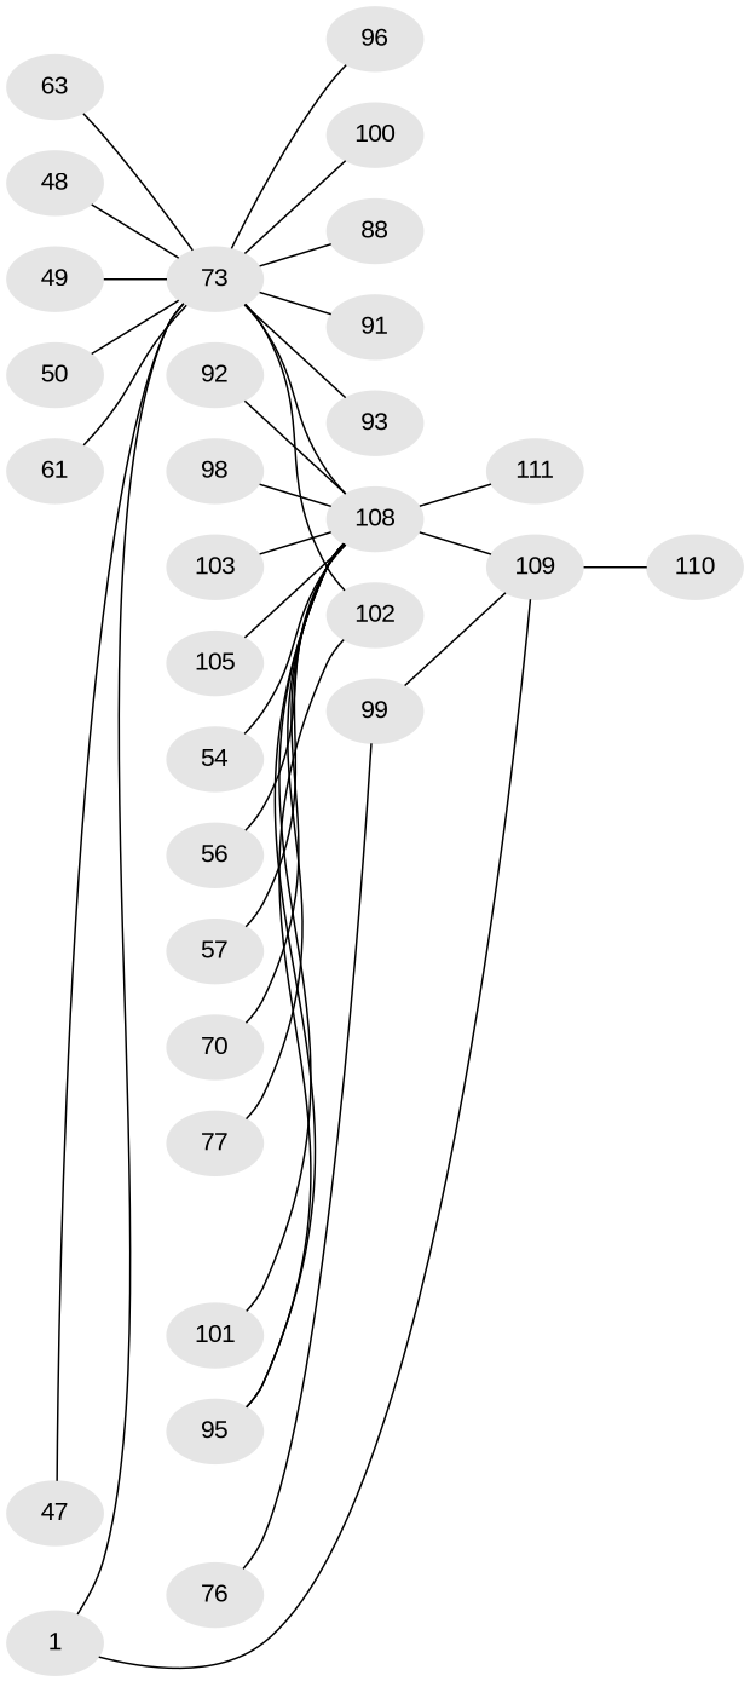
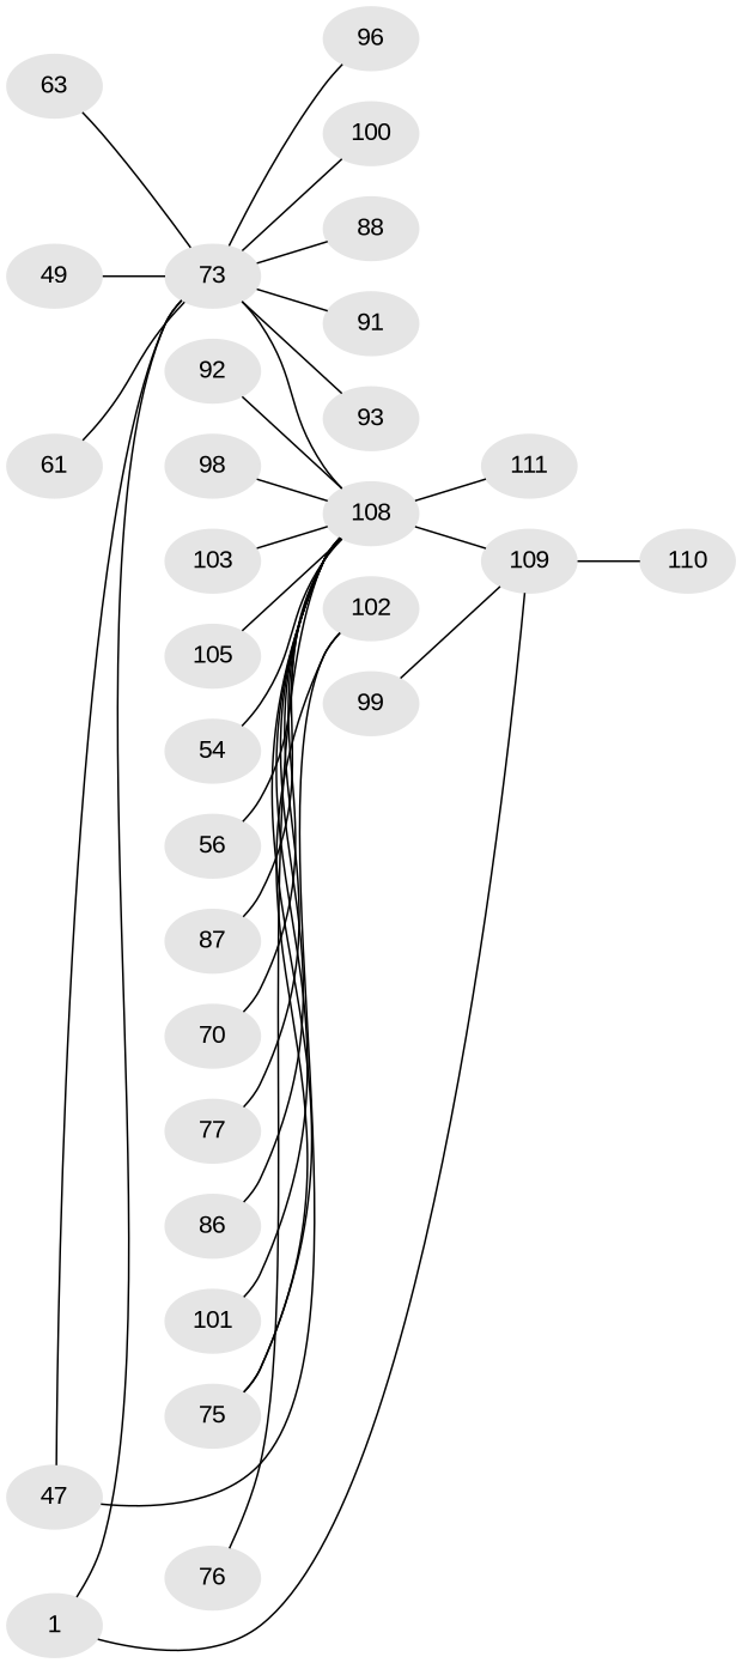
  graph {
    fontname="Liberation Sans"
    rankdir=LR
    node [color=gray90 fontname="Liberation Sans" style=filled]
    edge [fontname="Liberation Sans"]
    73 [super="+3+10+19+22+26+37+44"]
    108 [super="+72+27+106+104+7+14+32+41+45"]
    88 [super="+35+62+79"]
    91
    93
    96
    100
    102 [super="+83"]
    1
    109 [super="+107+97+74+85"]
    110
    47 [super="+18"]
-   48 [super="+5"]
    49
-   50
    111
    54
    56
-   57
+   57 [label=87]
    61
    63
    70
    76
    77
+   86
    101 [super="+40+42+58+71+87"]
    92
-   95 [super="+90"]
+   95 [super="+90" label=75]
    98 [super="+33"]
    99 [super="+36"]
    103
    105 [super="+89"]
    73 -- 108 [weight=19]
    73 -- 88 [weight=2]
    73 -- 91
    73 -- 93
    73 -- 96
    73 -- 100
-   73 -- 102 [weight=3]
+   47 -- 102 [weight=3]
    108 -- 109 [weight=6]
    108 -- 111
    1 -- 73 [weight=2]
    1 -- 109 [weight=2]
    109 -- 110
    47 -- 73
-   48 -- 73
    49 -- 73
-   50 -- 73
    54 -- 108
    56 -- 108
    57 -- 108
    61 -- 73
    63 -- 73
    70 -- 108
-   76 -- 99
+   76 -- 108
    77 -- 108
+   86 -- 108
    101 -- 108 [weight=2]
    92 -- 108
    95 -- 108 [weight=4]
    95 -- 102
    98 -- 108
    99 -- 109 [weight=3]
    103 -- 108
    105 -- 108
  }
